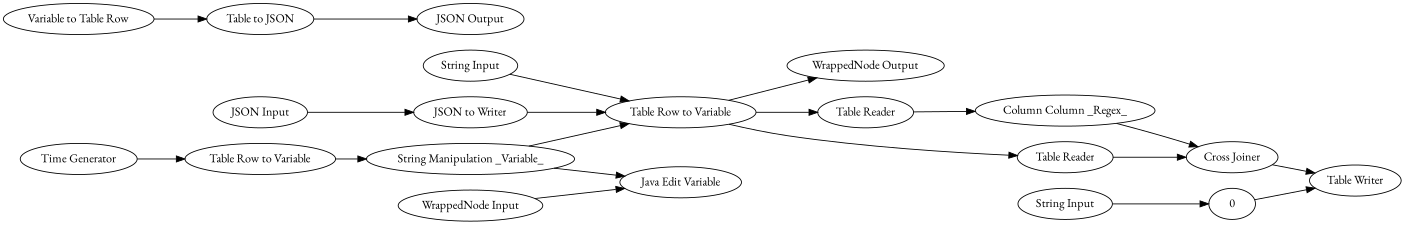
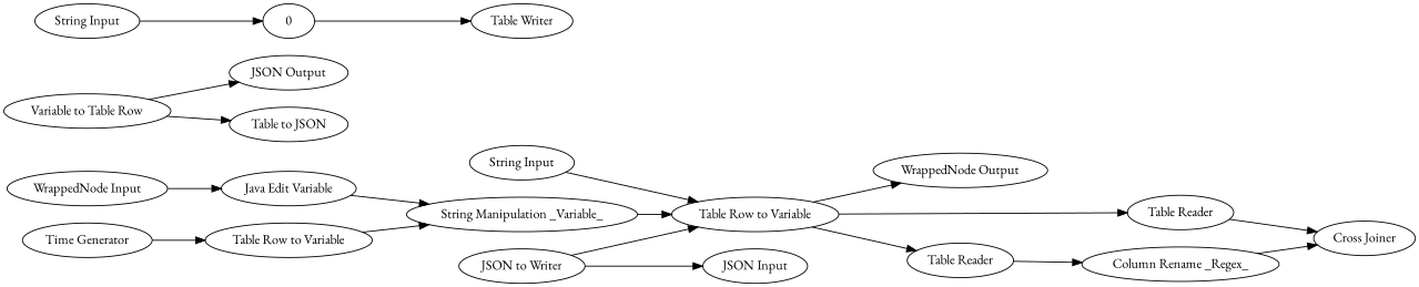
  digraph {
    fontname="EB Garamond"
    rankdir=LR
    node [fontname="EB Garamond"]
    edge [fontname="EB Garamond"]
    n1 [label="String Input"]
    n2 [label="Table Row to Variable"]
    n3 [label="WrappedNode Output"]
    n4 [label="Table Reader"]
    n5 [label="Table Reader"]
    n6 [label="String Manipulation _Variable_"]
    n7 [label="Cross Joiner"]
-   n8 [label="Column Column _Regex_"]
+   n8 [label="Column Rename _Regex_"]
    n9 [label="WrappedNode Input"]
    n10 [label="Java Edit Variable"]
    n11 [label="Time Generator"]
    n12 [label="Table Row to Variable"]
    n13 [label="JSON Input"]
    n14 [label="JSON to Writer"]
    n15 [label="JSON Output"]
    n16 [label="Table Writer"]
    n17 [label="Variable to Table Row"]
    n18 [label="Table to JSON"]
    n19 [label="String Input"]
    0
    n1 -> n2
    n2 -> n3
    n2 -> n4
    n2 -> n5
    n4 -> n7
    n5 -> n8
    n6 -> n2
-   n7 -> n16
    n8 -> n7
    n9 -> n10
-   n6 -> n10
+   n10 -> n6
    n11 -> n12
    n12 -> n6
-   n13 -> n14
+   n14 -> n13
    n14 -> n2
    n17 -> n18
-   n18 -> n15
+   n17 -> n15
    n19 -> 0
    0 -> n16
  }
